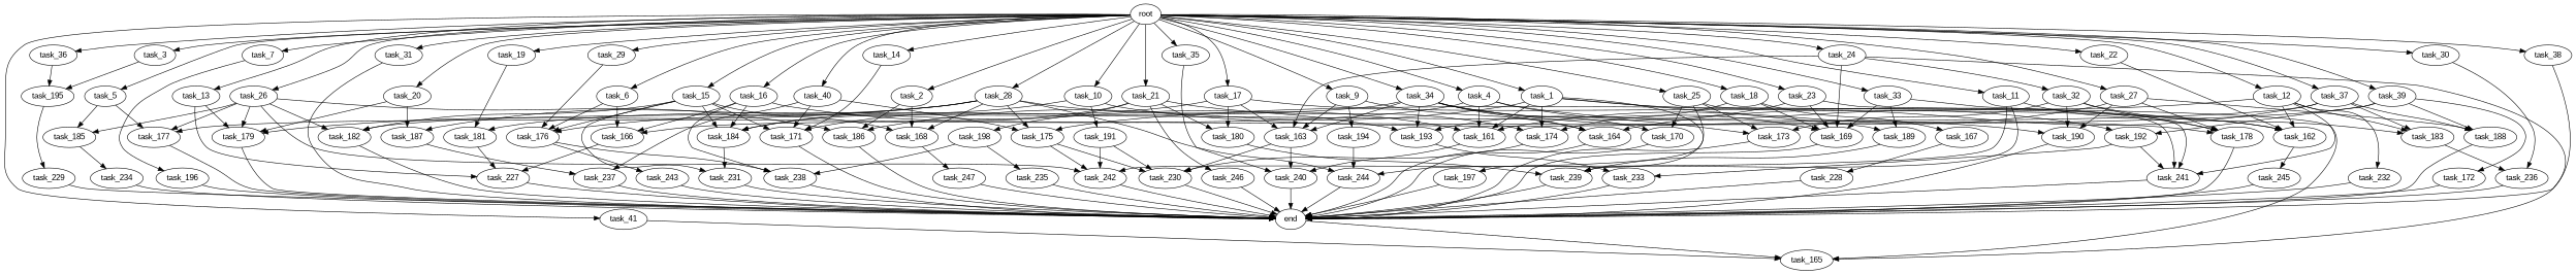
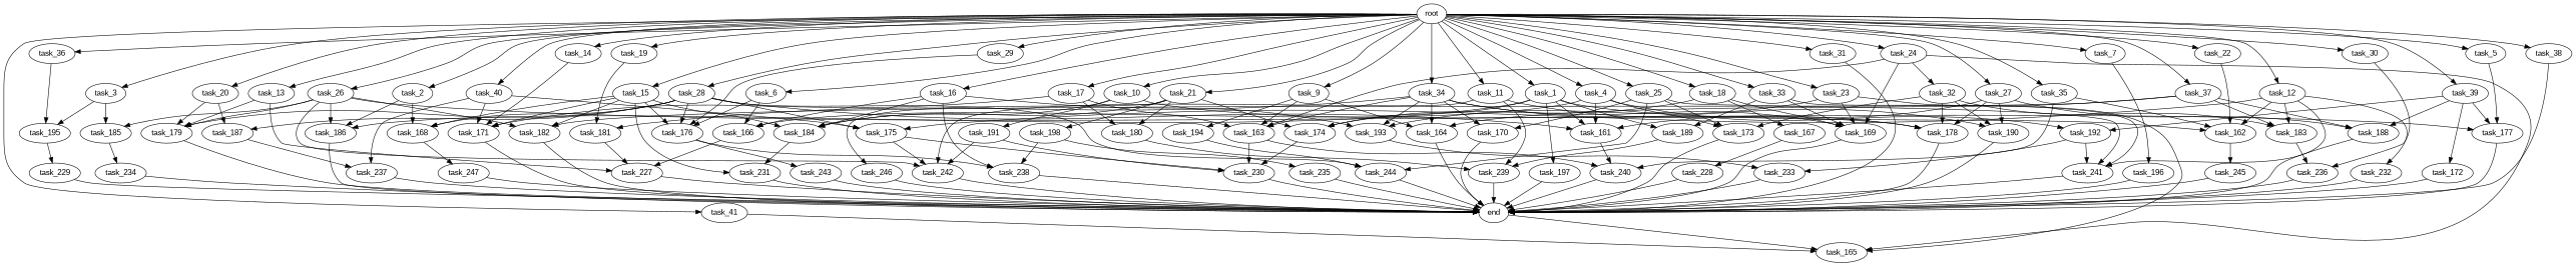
  digraph {
    fontname="Liberation Sans"
    node [fontname="Liberation Sans"]
    edge [fontname="Liberation Sans"]
    task_162
    task_245
    end
    task_189
    task_239
    task_240
    task_165
    task_15
    task_231
    task_176
    task_171
    task_184
    task_168
    task_182
    task_238
    task_243
    task_247
    task_229
    task_161
    task_9
    task_163
    task_194
    task_164
    task_230
    task_244
    task_183
    task_236
    task_4
    task_166
    task_192
    task_173
    task_227
    task_233
    task_241
    task_179
    task_13
    task_14
    task_174
    task_3
    task_195
    task_235
    task_5
    task_185
    task_177
    task_234
    task_169
    task_20
    task_187
    task_237
    task_26
    task_186
    task_242
    task_28
    task_175
    task_41
    task_2
    task_172
    task_7
    task_196
    task_25
    task_170
    task_40
    task_31
    task_188
    task_232
    task_191
    task_23
    task_193
    task_29
    task_1
    task_197
    task_246
    task_198
    task_24
    task_32
    task_18
    task_167
    task_228
    task_181
    task_190
    task_178
    task_12
    task_22
    task_19
    task_21
    task_180
    task_16
    task_30
    task_39
    task_34
    root
    task_17
    task_10
    task_27
    task_6
    task_37
    task_35
    task_33
    task_38
    task_11
    task_36
    task_162 -> task_245
    task_245 -> end
    end -> task_165
    task_189 -> task_239
    task_239 -> end
    task_240 -> end
    task_15 -> task_231
    task_15 -> task_176
    task_15 -> task_171
    task_15 -> task_184
    task_15 -> task_168
    task_15 -> task_182
    task_231 -> end
    task_176 -> task_238
    task_176 -> task_243
    task_171 -> end
    task_184 -> task_231
    task_168 -> task_247
    task_182 -> end
    task_238 -> end
    task_243 -> end
    task_247 -> end
    task_229 -> end
    task_161 -> task_240
    task_9 -> task_163
    task_9 -> task_194
    task_9 -> task_164
    task_163 -> task_240
    task_163 -> task_230
    task_194 -> task_244
    task_164 -> end
    task_230 -> end
    task_244 -> end
    task_183 -> task_236
    task_236 -> end
    task_4 -> task_161
    task_4 -> task_166
    task_4 -> task_192
    task_4 -> task_173
    task_166 -> task_227
    task_192 -> task_233
    task_192 -> task_241
    task_173 -> end
    task_227 -> end
    task_233 -> end
    task_241 -> end
    task_179 -> end
    task_13 -> task_227
    task_13 -> task_179
    task_14 -> task_171
    task_174 -> task_230
    task_3 -> task_195
    task_195 -> task_229
    task_235 -> end
-   task_5 -> task_185
+   task_3 -> task_185
    task_5 -> task_177
    task_185 -> task_234
    task_177 -> end
    task_234 -> end
    task_169 -> end
    task_20 -> task_179
    task_20 -> task_187
    task_187 -> task_237
    task_237 -> end
    task_26 -> task_182
    task_26 -> task_179
    task_26 -> task_185
    task_26 -> task_177
    task_26 -> task_186
    task_26 -> task_242
    task_186 -> end
    task_242 -> end
    task_28 -> task_176
    task_28 -> task_168
    task_28 -> task_161
    task_28 -> task_244
    task_28 -> task_179
    task_28 -> task_187
    task_28 -> task_175
    task_175 -> task_230
    task_175 -> task_242
    task_41 -> task_165
    task_2 -> task_168
    task_2 -> task_186
    task_172 -> end
    task_7 -> task_196
    task_196 -> end
    task_25 -> task_244
    task_25 -> task_173
    task_25 -> task_241
    task_25 -> task_170
    task_170 -> end
    task_40 -> task_171
    task_40 -> task_237
    task_40 -> task_175
    task_31 -> end
    task_188 -> end
    task_232 -> end
    task_191 -> task_230
    task_191 -> task_242
    task_23 -> task_165
    task_23 -> task_169
    task_23 -> task_193
    task_193 -> task_233
    task_29 -> task_176
    task_1 -> task_162
    task_1 -> task_189
    task_1 -> task_161
    task_1 -> task_174
    task_1 -> task_186
    task_1 -> task_197
    task_197 -> end
    task_246 -> end
    task_198 -> task_238
    task_198 -> task_235
    task_24 -> task_165
    task_24 -> task_163
    task_24 -> task_169
    task_24 -> task_32
    task_32 -> task_183
    task_32 -> task_173
    task_32 -> task_190
    task_32 -> task_178
    task_18 -> task_174
    task_18 -> task_169
    task_18 -> task_167
    task_167 -> task_228
    task_228 -> end
    task_181 -> task_227
    task_190 -> end
    task_178 -> end
    task_12 -> task_162
    task_12 -> task_183
    task_12 -> task_241
    task_12 -> task_175
    task_12 -> task_232
    task_22 -> task_162
    task_19 -> task_181
    task_21 -> task_184
    task_21 -> task_174
    task_21 -> task_246
    task_21 -> task_198
    task_21 -> task_180
    task_180 -> task_239
    task_16 -> task_184
    task_16 -> task_238
    task_16 -> task_166
    task_16 -> task_193
    task_30 -> task_236
    task_39 -> task_192
    task_39 -> task_177
    task_39 -> task_172
    task_39 -> task_188
    task_34 -> task_163
    task_34 -> task_164
    task_34 -> task_169
    task_34 -> task_170
    task_34 -> task_193
    task_34 -> task_181
    task_34 -> task_190
    root -> task_15
    root -> task_9
    root -> task_4
    root -> task_13
    root -> task_14
    root -> task_3
    root -> task_5
    root -> task_20
    root -> task_26
    root -> task_28
    root -> task_41
    root -> task_2
    root -> task_7
    root -> task_25
    root -> task_40
    root -> task_31
    root -> task_23
    root -> task_29
    root -> task_1
    root -> task_24
    root -> task_18
    root -> task_12
    root -> task_22
    root -> task_19
    root -> task_21
    root -> task_16
    root -> task_30
    root -> task_39
    root -> task_34
    root -> task_17
    root -> task_10
    root -> task_27
    root -> task_6
    root -> task_37
    root -> task_35
    root -> task_33
    root -> task_38
    root -> task_11
    root -> task_36
-   task_17 -> task_162
+   task_35 -> task_162
    task_17 -> task_171
    task_17 -> task_163
    task_17 -> task_180
    task_10 -> task_184
    task_10 -> task_191
    task_10 -> task_178
    task_27 -> task_161
    task_27 -> task_188
    task_27 -> task_190
    task_27 -> task_178
    task_6 -> task_176
    task_6 -> task_166
    task_37 -> task_182
    task_37 -> task_164
    task_37 -> task_183
    task_37 -> task_188
    task_35 -> task_240
    task_33 -> task_189
    task_33 -> task_241
    task_33 -> task_169
    task_38 -> end
    task_11 -> task_239
    task_11 -> task_242
    task_11 -> task_178
    task_36 -> task_195
  }
